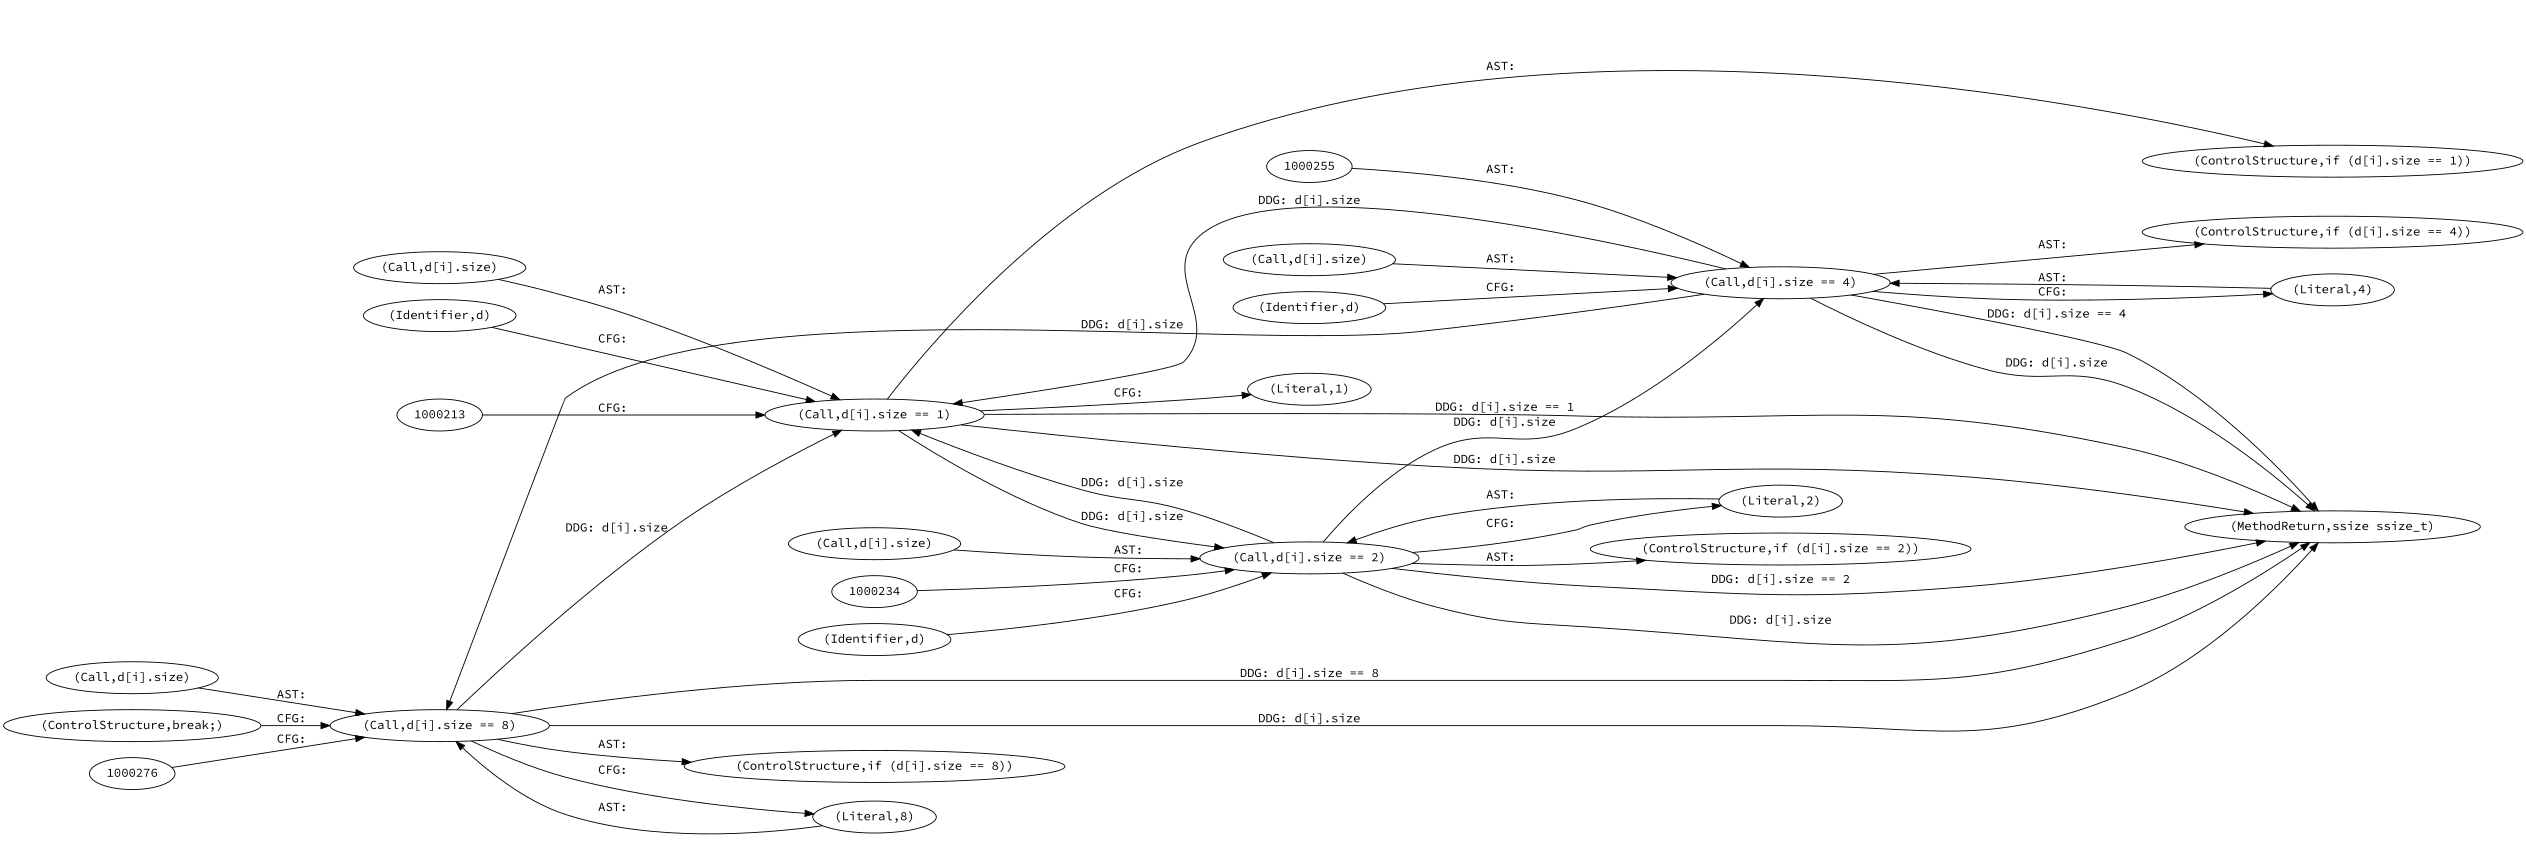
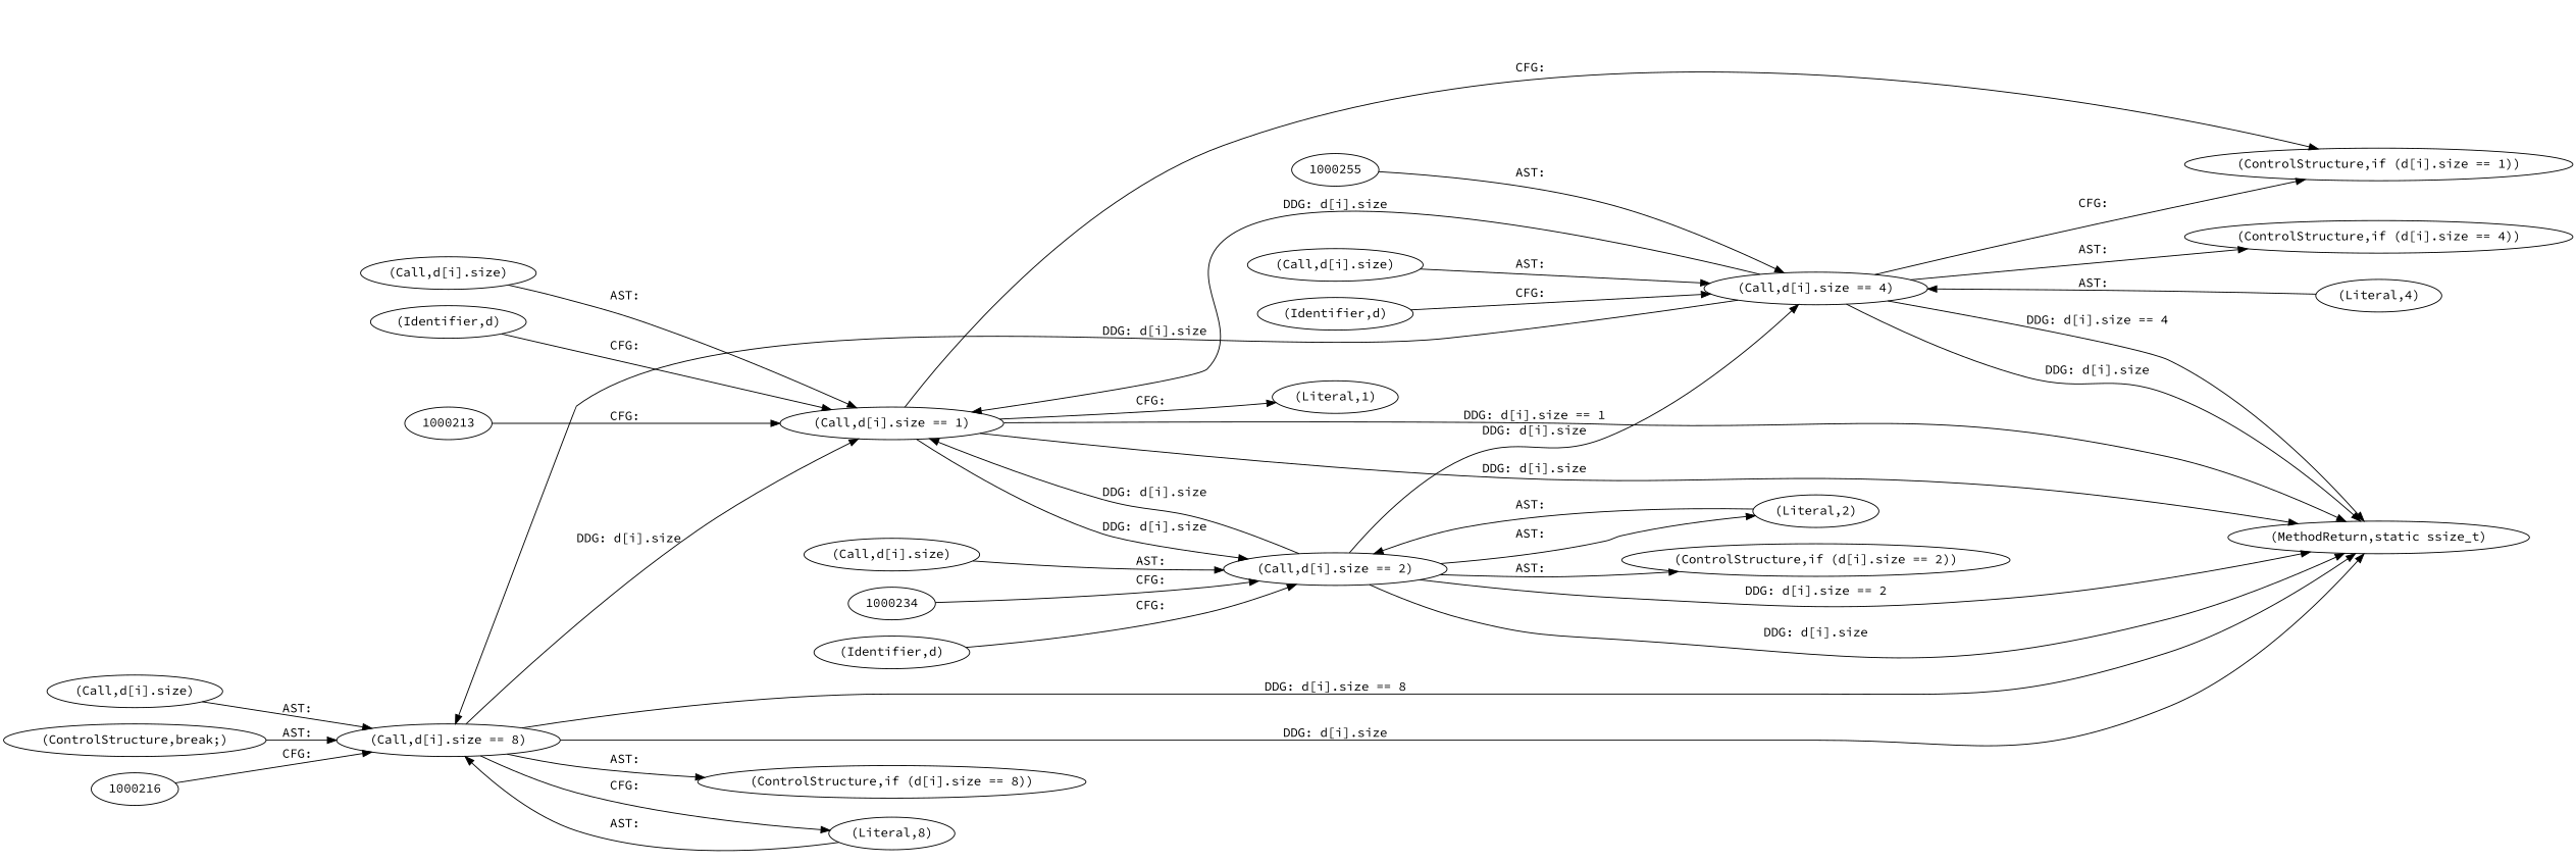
  digraph {
    fontname="Source Code Pro"
    rankdir=LR
    node [fontname="Source Code Pro"]
    edge [fontname="Source Code Pro"]
    n1 [label="(Call,d[i].size == 8)"]
    n2 [label="(Call,d[i].size == 1)"]
    n3 [label="(ControlStructure,if (d[i].size == 8))"]
    n4 [label="(Literal,8)"]
-   n5 [label="(MethodReturn,ssize ssize_t)"]
+   n5 [label="(MethodReturn,static ssize_t)"]
    n6 [label="(Call,d[i].size == 2)"]
    n7 [label="(Literal,1)"]
    n8 [label="(ControlStructure,if (d[i].size == 1))"]
    n9 [label="(Call,d[i].size == 4)"]
    n10 [label="(Literal,4)"]
    n11 [label="(ControlStructure,if (d[i].size == 4))"]
    n12 [label="(Literal,2)"]
    n13 [label="(ControlStructure,if (d[i].size == 2))"]
    n14 [label="(Call,d[i].size)"]
    n15 [label="(Call,d[i].size)"]
    n16 [label="(ControlStructure,break;)"]
    n17 [label="(Identifier,d)"]
    n18 [label="(Call,d[i].size)"]
    n19 [label="(Call,d[i].size)"]
    n20 [label="(Identifier,d)"]
    n21 [label="(Identifier,d)"]
-   1000276
+   1000276 [label=1000216]
    1000255
    1000234
    1000213
    n1 -> n2 [label="DDG: d[i].size"]
    n1 -> n3 [label="AST: "]
    n1 -> n4 [label="CFG: "]
    n1 -> n5 [label="DDG: d[i].size"]
    n1 -> n5 [label="DDG: d[i].size == 8"]
    n2 -> n5 [label="DDG: d[i].size == 1"]
    n2 -> n5 [label="DDG: d[i].size"]
    n2 -> n6 [label="DDG: d[i].size"]
    n2 -> n7 [label="CFG: "]
-   n2 -> n8 [label="AST: "]
+   n2 -> n8 [label="CFG: "]
    n4 -> n1 [label="AST: "]
    n6 -> n2 [label="DDG: d[i].size"]
    n6 -> n5 [label="DDG: d[i].size"]
    n6 -> n5 [label="DDG: d[i].size == 2"]
    n6 -> n9 [label="DDG: d[i].size"]
-   n6 -> n12 [label="CFG: "]
+   n6 -> n12 [label="AST: "]
    n6 -> n13 [label="AST: "]
    n9 -> n1 [label="DDG: d[i].size"]
    n9 -> n2 [label="DDG: d[i].size"]
    n9 -> n5 [label="DDG: d[i].size == 4"]
    n9 -> n5 [label="DDG: d[i].size"]
-   n9 -> n10 [label="CFG: "]
+   n9 -> n8 [label="CFG: "]
    n9 -> n11 [label="AST: "]
    n10 -> n9 [label="AST: "]
    n12 -> n6 [label="AST: "]
    n14 -> n1 [label="AST: "]
    n15 -> n9 [label="AST: "]
-   n16 -> n1 [label="CFG: "]
+   n16 -> n1 [label="AST: "]
    n17 -> n6 [label="CFG: "]
    n18 -> n2 [label="AST: "]
    n19 -> n6 [label="AST: "]
    n20 -> n9 [label="CFG: "]
    n21 -> n2 [label="CFG: "]
    1000276 -> n1 [label="CFG: "]
    1000255 -> n9 [label="AST: "]
    1000234 -> n6 [label="CFG: "]
    1000213 -> n2 [label="CFG: "]
  }
